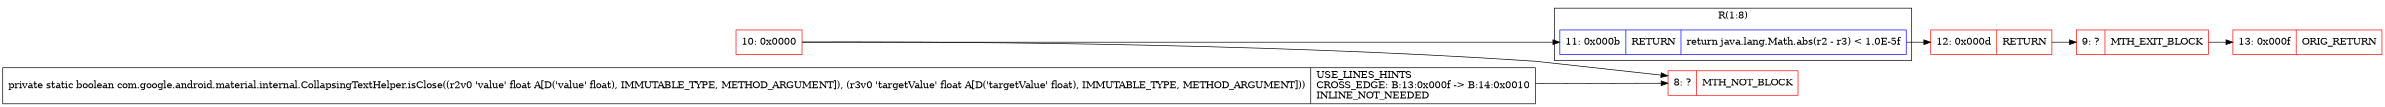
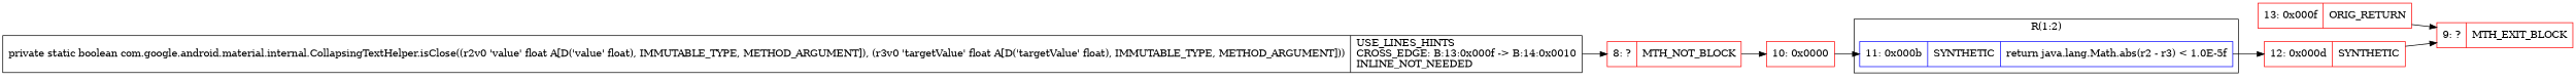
  digraph {
    rankdir=LR
    node [color=red shape=record]
-   n1 [color=blue label="{11\:\ 0x000b|RETURN\l|return java.lang.Math.abs(r2 \- r3) \< 1.0E\-5f\l}"]
-   n2 [label="{12\:\ 0x000d|RETURN\l}"]
+   n1 [color=blue label="{11\:\ 0x000b|SYNTHETIC\l|return java.lang.Math.abs(r2 \- r3) \< 1.0E\-5f\l}"]
+   n2 [label="{12\:\ 0x000d|SYNTHETIC\l}"]
    n3 [label="{9\:\ ?|MTH_EXIT_BLOCK\l}"]
    n4 [label="{13\:\ 0x000f|ORIG_RETURN\l}"]
    n5 [label="{8\:\ ?|MTH_NOT_BLOCK\l}"]
    n6 [label="{10\:\ 0x0000}"]
    n7 [label="{private static boolean com.google.android.material.internal.CollapsingTextHelper.isClose((r2v0 'value' float A[D('value' float), IMMUTABLE_TYPE, METHOD_ARGUMENT]), (r3v0 'targetValue' float A[D('targetValue' float), IMMUTABLE_TYPE, METHOD_ARGUMENT]))  | USE_LINES_HINTS\lCROSS_EDGE: B:13:0x000f \-\> B:14:0x0010\lINLINE_NOT_NEEDED\l}" color=""]
    subgraph cluster_1 {
-     label="R(1:8)"
+     label="R(1:2)"
      n1
    }
    n1 -> n2
    n2 -> n3
-   n3 -> n4
-   n6 -> n5
+   n4 -> n3
+   n5 -> n6
    n6 -> n1
    n7 -> n5
  }
